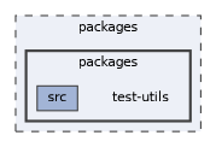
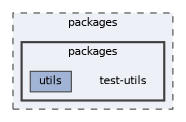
  digraph {
    compound=true
    node [fontname=Helvetica fontsize=10]
    n1 [height=0.2 label="test-utils" shape=plaintext width=0.4]
-   n2 [color=grey25 fillcolor="#a2b4d6" height=0.2 label=src shape=box style=filled width=0.4]
+   n2 [color=grey25 fillcolor="#a2b4d6" height=0.2 label=utils shape=box style=filled width=0.4]
    subgraph cluster_1 {
      bgcolor="#edf0f7"
      fontname=Helvetica
      fontsize=10
      label=packages
      pencolor=grey25
      style="filled,dashed"
      subgraph cluster_2 {
        bgcolor="#edf0f7"
        fontname=Helvetica
        fontsize=10
        pencolor=grey25
        style="filled,bold"
        n1
        n2
      }
    }
  }
